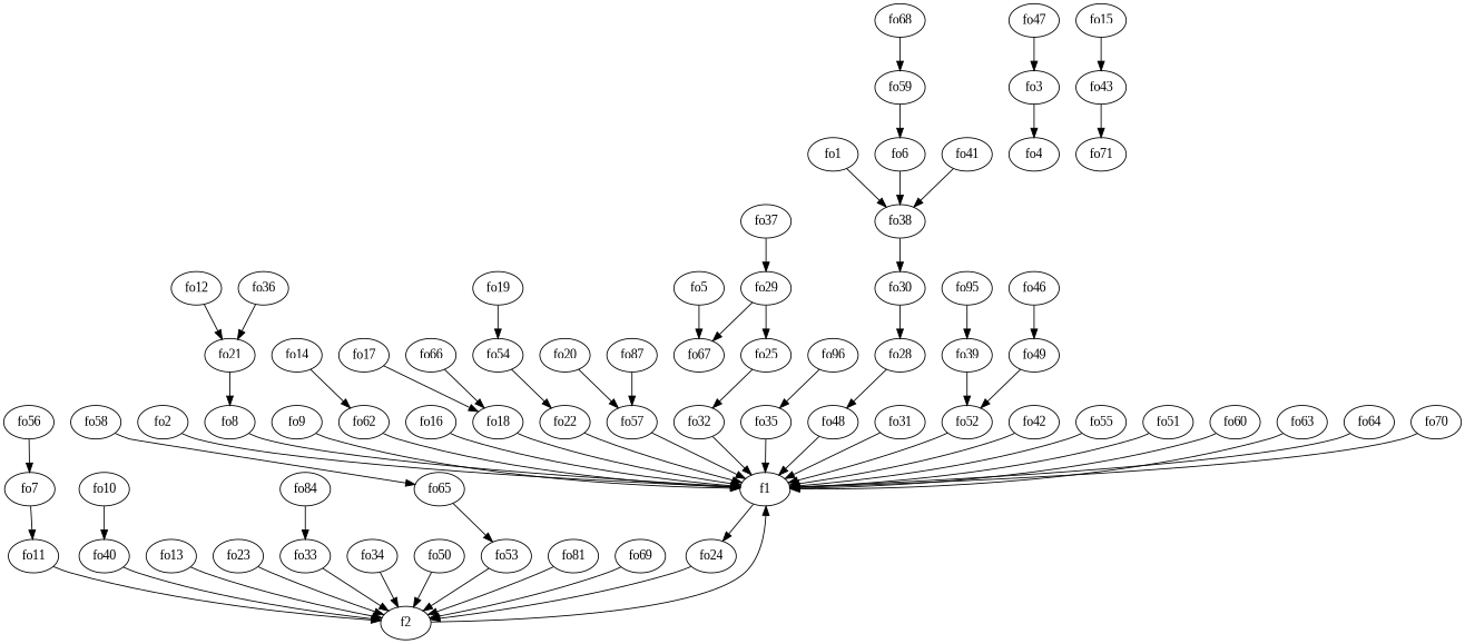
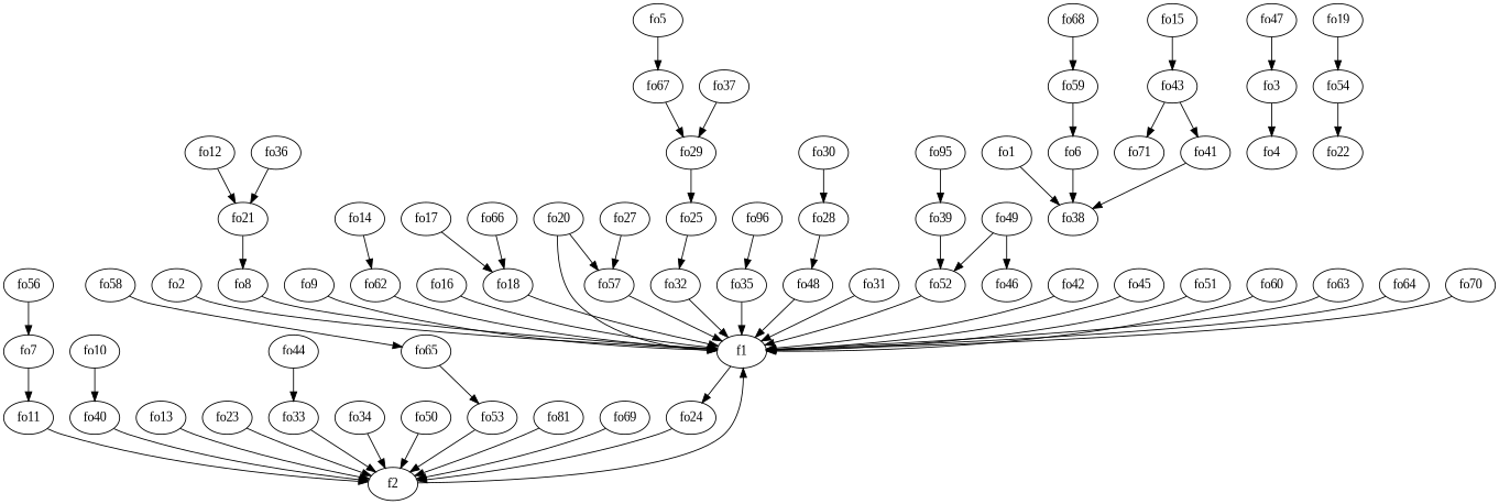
  strict digraph {
    fontname="Liberation Serif"
    node [fontname="Liberation Serif"]
    edge [fontname="Liberation Serif" weight=2]
    f1
    fo24
    f2
    fo1
    fo38
    fo30
    fo2
    fo3
    fo4
    fo5
    fo67
    fo29
    fo6
    fo7
    fo11
    fo8
    fo9
    fo10
    fo40
    fo12
    fo21
    fo13
    fo14
    fo62
    fo15
    fo43
    fo71
    fo41
    fo16
    fo17
    fo18
    fo19
    fo54
    fo22
    fo20
    fo57
    fo23
    fo25
    fo32
    n40 [label=fo96]
    fo35
-   fo27 [label=fo87]
+   fo27
    fo28
    fo48
    fo31
    fo33
    fo34
    fo36
    fo37
    fo39
    fo52
    fo42
-   fo44 [label=fo84]
-   fo45 [label=fo55]
+   fo44
+   fo45
    fo46
    fo49
    fo47
    fo50
    fo51
    fo53
    n61 [label=fo95]
    fo56
    fo58
    fo65
    fo59
    fo60
    n67 [label=fo81]
    fo63
    fo64
    fo66
    fo68
    fo69
    fo70
    f1 -> fo24
    fo24 -> f2
    f2 -> f1
    fo1 -> fo38
-   fo38 -> fo30
    fo30 -> fo28
    fo2 -> f1
    fo3 -> fo4
    fo5 -> fo67
-   fo29 -> fo67
+   fo67 -> fo29
    fo29 -> fo25
    fo6 -> fo38
    fo7 -> fo11
    fo11 -> f2
    fo8 -> f1
    fo9 -> f1
    fo10 -> fo40
    fo40 -> f2
    fo12 -> fo21
    fo21 -> fo8
    fo13 -> f2
    fo14 -> fo62
    fo62 -> f1
    fo15 -> fo43
    fo43 -> fo71
+   fo43 -> fo41
    fo41 -> fo38
    fo16 -> f1
    fo17 -> fo18
    fo18 -> f1
    fo19 -> fo54
    fo54 -> fo22
-   fo22 -> f1
+   fo20 -> f1
    fo20 -> fo57
    fo57 -> f1
    fo23 -> f2
    fo25 -> fo32
    fo32 -> f1
    n40 -> fo35
    fo35 -> f1
    fo27 -> fo57
    fo28 -> fo48
    fo48 -> f1
    fo31 -> f1
    fo33 -> f2
    fo34 -> f2
    fo36 -> fo21
    fo37 -> fo29
    fo39 -> fo52
    fo52 -> f1
    fo42 -> f1
    fo44 -> fo33
    fo45 -> f1
-   fo46 -> fo49
+   fo49 -> fo46
    fo49 -> fo52
    fo47 -> fo3
    fo50 -> f2
    fo51 -> f1
    fo53 -> f2
    n61 -> fo39
    fo56 -> fo7
    fo58 -> fo65
    fo65 -> fo53
    fo59 -> fo6
    fo60 -> f1
    n67 -> f2
    fo63 -> f1
    fo64 -> f1
    fo66 -> fo18
    fo68 -> fo59
    fo69 -> f2
    fo70 -> f1
  }
